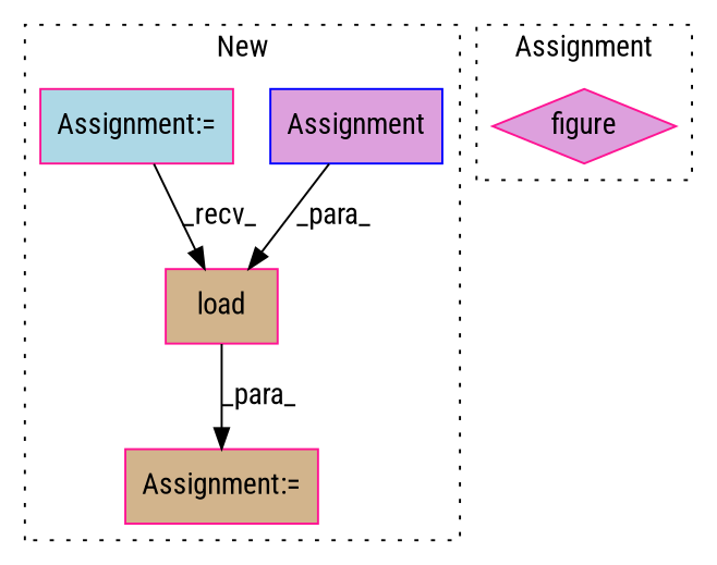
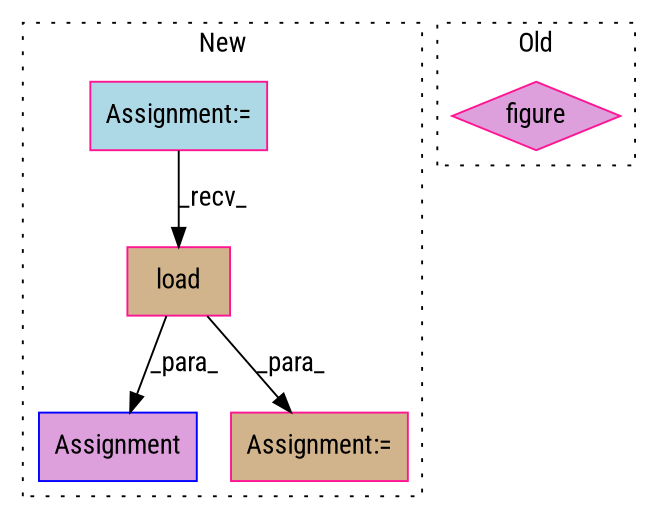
  digraph {
    fontname="Roboto Condensed"
    node [a=32 color=deeppink fillcolor=tan fontname="Roboto Condensed" shape=box style=filled]
    edge [fontname="Roboto Condensed"]
    n1 [l="5,1" label=load s="431,447"]
    n2 [a=45 color=blue fillcolor=plum l=11 label=Assignment s=436]
    n3 [a=7 l=1 label="Assignment:=" s=426]
    n4 [a=7 fillcolor=lightblue l=3 label="Assignment:=" s=388]
    n5 [fillcolor=plum l="7,1" label=figure s="532,540" shape=diamond]
    subgraph cluster_1 {
      label=New
      style=dotted
      n1
      n2
      n3
      n4
    }
    subgraph cluster_2 {
-     label=Assignment
+     label=Old
      style=dotted
      n5
    }
    n1 -> n3 [label=_para_]
-   n2 -> n1 [label=_para_]
+   n1 -> n2 [label=_para_]
    n4 -> n1 [label=_recv_]
  }
